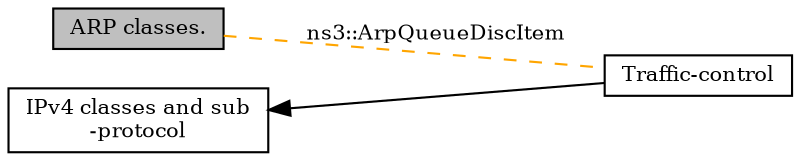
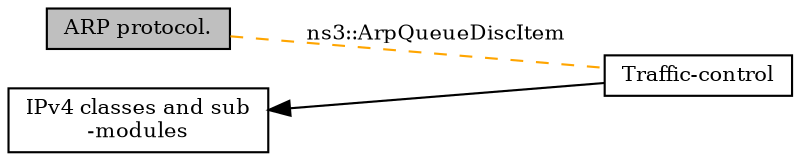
  digraph {
    fontname="DejaVu Serif"
    rankdir=LR
    node [color=black fillcolor=white fontname="DejaVu Serif" fontsize=10 shape=box style=filled]
    edge [fontname="DejaVu Serif" fontsize=10 labelfontname=Helvetica labelfontsize=10 shape=plaintext]
-   n1 [fillcolor=grey75 fontcolor=black height=0.2 label="ARP classes." width=0.4]
+   n1 [fillcolor=grey75 fontcolor=black height=0.2 label="ARP protocol." width=0.4]
    n2 [height=0.2 label="Traffic-control" width=0.4]
-   n3 [height=0.2 label="IPv4 classes and sub\l-protocol" width=0.4]
+   n3 [height=0.2 label="IPv4 classes and sub\l-modules" width=0.4]
    n1 -> n2 [color=orange dir=none label="ns3::ArpQueueDiscItem" style=dashed]
    n3 -> n2 [dir=back style=solid]
  }
